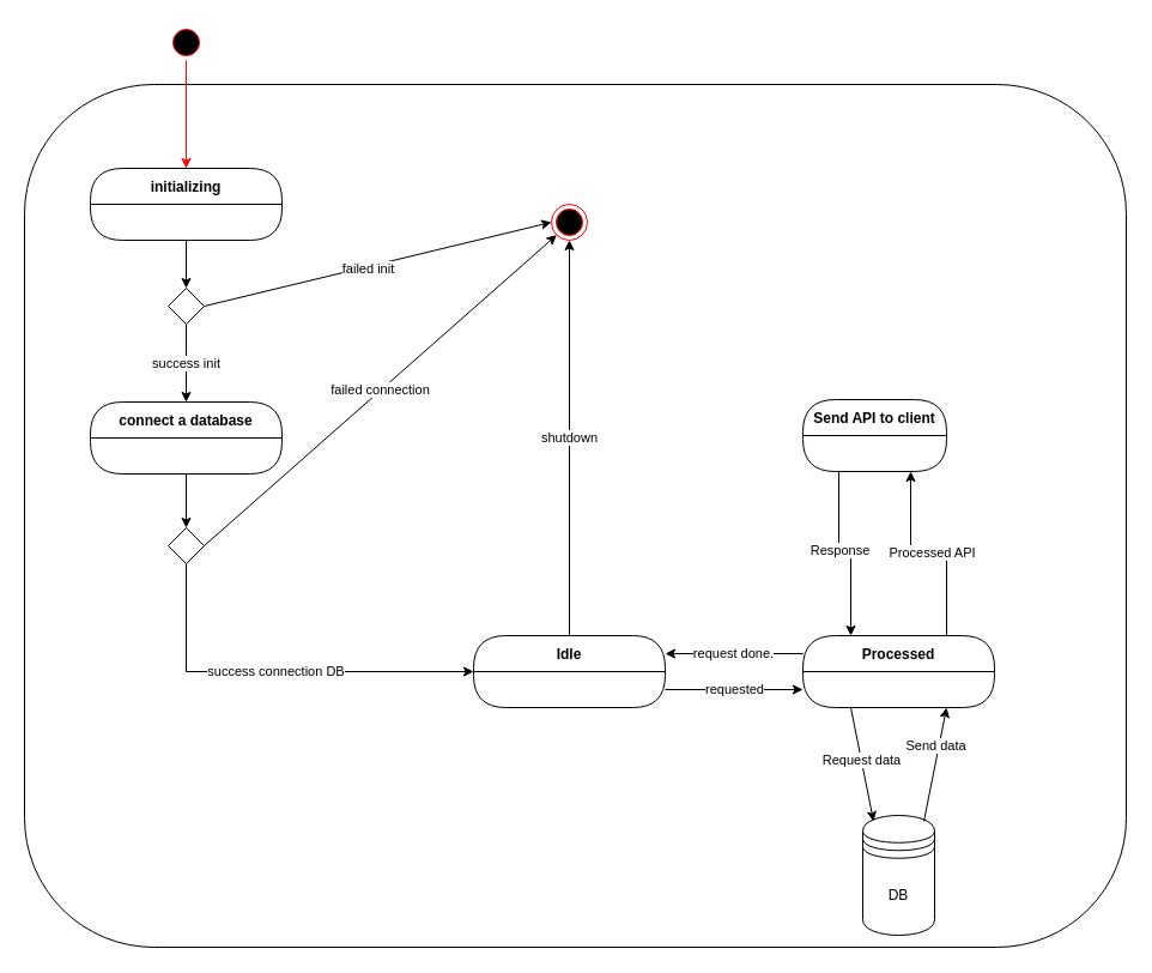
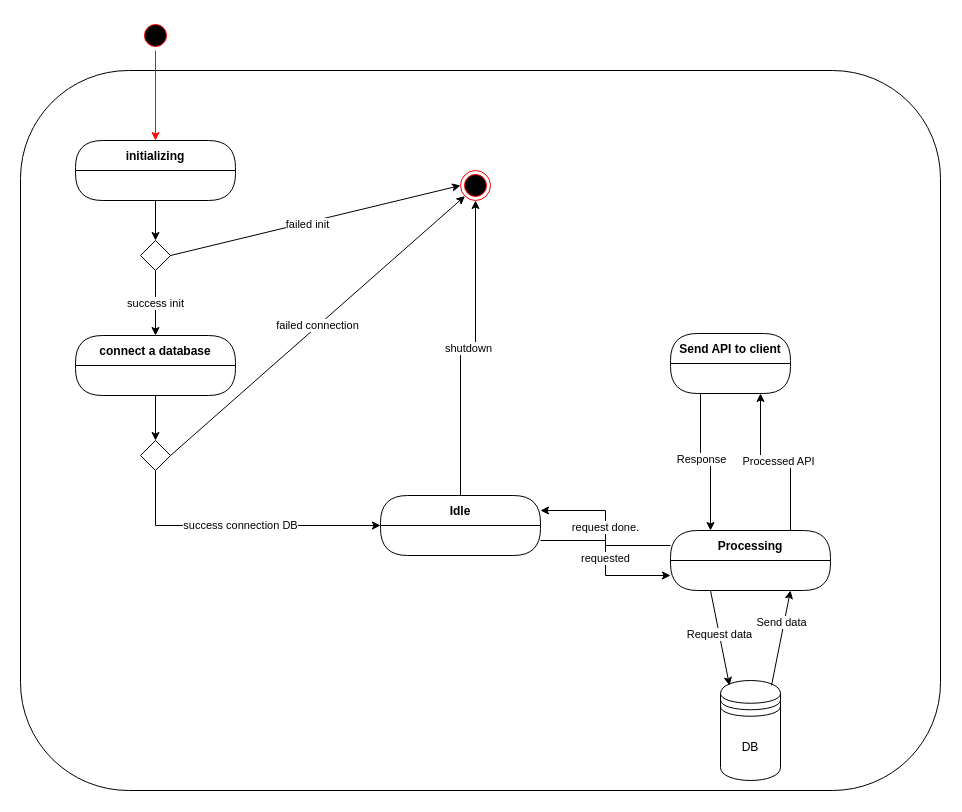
  <mxCell id="0" />
  <mxCell id="1" parent="0" />
  <mxCell id="2" value="" style="rounded=1;whiteSpace=wrap;html=1;" vertex="1" parent="1"><mxGeometry x="20" y="70" width="920" height="720" as="geometry" /></mxCell>
  <mxCell id="3" value="" style="ellipse;html=1;shape=startState;fillColor=#000000;strokeColor=#ff0000;" vertex="1" parent="1"><mxGeometry x="140" y="20" width="30" height="30" as="geometry" /></mxCell>
  <mxCell id="4" style="edgeStyle=orthogonalEdgeStyle;rounded=0;orthogonalLoop=1;jettySize=auto;html=1;exitX=0.5;exitY=1;exitDx=0;exitDy=0;entryX=0.5;entryY=0;entryDx=0;entryDy=0;" edge="1" parent="1" source="5" target="8"><mxGeometry relative="1" as="geometry" /></mxCell>
  <mxCell id="5" value="initializing" style="swimlane;fontStyle=1;align=center;verticalAlign=middle;childLayout=stackLayout;horizontal=1;startSize=30;horizontalStack=0;resizeParent=0;resizeLast=1;container=0;collapsible=0;rounded=1;arcSize=30;swimlaneFillColor=#FFFFFF;dropTarget=0;glass=0;" vertex="1" parent="1"><mxGeometry x="75" y="140" width="160" height="60" as="geometry" /></mxCell>
  <mxCell id="6" style="edgeStyle=orthogonalEdgeStyle;rounded=0;orthogonalLoop=1;jettySize=auto;html=1;exitX=0.5;exitY=1;exitDx=0;exitDy=0;strokeColor=#FF0505;" edge="1" parent="1" source="3" target="5"><mxGeometry relative="1" as="geometry" /></mxCell>
  <mxCell id="7" value="success init" style="edgeStyle=orthogonalEdgeStyle;rounded=0;orthogonalLoop=1;jettySize=auto;html=1;exitX=0.5;exitY=1;exitDx=0;exitDy=0;" edge="1" parent="1" source="8" target="11"><mxGeometry relative="1" as="geometry"><Array as="points"><mxPoint x="155" y="290" /><mxPoint x="155" y="290" /></Array></mxGeometry></mxCell>
  <mxCell id="8" value="" style="rhombus;whiteSpace=wrap;html=1;" vertex="1" parent="1"><mxGeometry x="140" y="240" width="30" height="30" as="geometry" /></mxCell>
  <mxCell id="9" value="" style="ellipse;html=1;shape=endState;fillColor=#000000;strokeColor=#ff0000;" vertex="1" parent="1"><mxGeometry x="460" y="170" width="30" height="30" as="geometry" /></mxCell>
  <mxCell id="10" style="edgeStyle=orthogonalEdgeStyle;rounded=0;orthogonalLoop=1;jettySize=auto;html=1;exitX=0.5;exitY=1;exitDx=0;exitDy=0;entryX=0.5;entryY=0;entryDx=0;entryDy=0;" edge="1" parent="1" source="11" target="13"><mxGeometry relative="1" as="geometry" /></mxCell>
  <mxCell id="11" value="connect a database" style="swimlane;fontStyle=1;align=center;verticalAlign=middle;childLayout=stackLayout;horizontal=1;startSize=30;horizontalStack=0;resizeParent=0;resizeLast=1;container=0;collapsible=0;rounded=1;arcSize=30;swimlaneFillColor=#FFFFFF;dropTarget=0;glass=0;" vertex="1" parent="1"><mxGeometry x="75" y="335" width="160" height="60" as="geometry" /></mxCell>
  <mxCell id="12" value="success connection DB" style="edgeStyle=orthogonalEdgeStyle;rounded=0;orthogonalLoop=1;jettySize=auto;html=1;exitX=0.5;exitY=1;exitDx=0;exitDy=0;entryX=0;entryY=0.5;entryDx=0;entryDy=0;" edge="1" parent="1" source="13" target="19"><mxGeometry relative="1" as="geometry" /></mxCell>
  <mxCell id="13" value="" style="rhombus;whiteSpace=wrap;html=1;" vertex="1" parent="1"><mxGeometry x="140" y="440" width="30" height="30" as="geometry" /></mxCell>
  <mxCell id="14" value="" style="endArrow=classic;html=1;rounded=0;entryX=0;entryY=0.5;entryDx=0;entryDy=0;exitX=1;exitY=0.5;exitDx=0;exitDy=0;" edge="1" parent="1" source="8" target="9"><mxGeometry width="50" height="50" relative="1" as="geometry"><mxPoint x="270" y="370" as="sourcePoint" /><mxPoint x="320" y="320" as="targetPoint" /></mxGeometry></mxCell>
  <mxCell id="15" value="failed init" style="edgeLabel;html=1;align=center;verticalAlign=middle;resizable=0;points=[];" vertex="1" connectable="0" parent="14"><mxGeometry x="-0.059" relative="1" as="geometry"><mxPoint y="1" as="offset" /></mxGeometry></mxCell>
  <mxCell id="16" value="failed connection" style="endArrow=classic;html=1;rounded=0;exitX=1;exitY=0.5;exitDx=0;exitDy=0;entryX=0;entryY=1;entryDx=0;entryDy=0;" edge="1" parent="1" source="13" target="9"><mxGeometry width="50" height="50" relative="1" as="geometry"><mxPoint x="180" y="265" as="sourcePoint" /><mxPoint x="540" y="200" as="targetPoint" /></mxGeometry></mxCell>
  <mxCell id="17" value="shutdown" style="edgeStyle=orthogonalEdgeStyle;rounded=0;orthogonalLoop=1;jettySize=auto;html=1;exitX=0.5;exitY=0;exitDx=0;exitDy=0;entryX=0.5;entryY=1;entryDx=0;entryDy=0;" edge="1" parent="1" source="19" target="9"><mxGeometry relative="1" as="geometry" /></mxCell>
  <mxCell id="18" value="requested" style="edgeStyle=orthogonalEdgeStyle;rounded=0;orthogonalLoop=1;jettySize=auto;html=1;exitX=1;exitY=0.75;exitDx=0;exitDy=0;entryX=0;entryY=0.75;entryDx=0;entryDy=0;" edge="1" parent="1" source="19" target="23"><mxGeometry relative="1" as="geometry" /></mxCell>
- <mxCell id="19" value="Idle" style="swimlane;fontStyle=1;align=center;verticalAlign=middle;childLayout=stackLayout;horizontal=1;startSize=30;horizontalStack=0;resizeParent=0;resizeLast=1;container=0;collapsible=0;rounded=1;arcSize=30;swimlaneFillColor=#FFFFFF;dropTarget=0;glass=0;" vertex="1" parent="1"><mxGeometry x="395" y="530" width="160" height="60" as="geometry" /></mxCell>
+ <mxCell id="19" value="Idle" style="swimlane;fontStyle=1;align=center;verticalAlign=middle;childLayout=stackLayout;horizontal=1;startSize=30;horizontalStack=0;resizeParent=0;resizeLast=1;container=0;collapsible=0;rounded=1;arcSize=30;swimlaneFillColor=#FFFFFF;dropTarget=0;glass=0;" vertex="1" parent="1"><mxGeometry x="380" y="495" width="160" height="60" as="geometry" /></mxCell>
  <mxCell id="20" value="request done." style="edgeStyle=orthogonalEdgeStyle;rounded=0;orthogonalLoop=1;jettySize=auto;html=1;exitX=0;exitY=0.25;exitDx=0;exitDy=0;entryX=1;entryY=0.25;entryDx=0;entryDy=0;" edge="1" parent="1" source="23" target="19"><mxGeometry relative="1" as="geometry" /></mxCell>
  <mxCell id="21" style="edgeStyle=orthogonalEdgeStyle;rounded=0;orthogonalLoop=1;jettySize=auto;html=1;exitX=0.75;exitY=0;exitDx=0;exitDy=0;entryX=0.75;entryY=1;entryDx=0;entryDy=0;" edge="1" parent="1" source="23" target="26"><mxGeometry relative="1" as="geometry" /></mxCell>
  <mxCell id="22" value="Processed API" style="edgeLabel;html=1;align=center;verticalAlign=middle;resizable=0;points=[];" vertex="1" connectable="0" parent="21"><mxGeometry x="-0.027" y="-1" relative="1" as="geometry"><mxPoint as="offset" /></mxGeometry></mxCell>
- <mxCell id="23" value="Processed" style="swimlane;fontStyle=1;align=center;verticalAlign=middle;childLayout=stackLayout;horizontal=1;startSize=30;horizontalStack=0;resizeParent=0;resizeLast=1;container=0;collapsible=0;rounded=1;arcSize=30;swimlaneFillColor=#FFFFFF;dropTarget=0;glass=0;" vertex="1" parent="1"><mxGeometry x="670" y="530" width="160" height="60" as="geometry" /></mxCell>
+ <mxCell id="23" value="Processing" style="swimlane;fontStyle=1;align=center;verticalAlign=middle;childLayout=stackLayout;horizontal=1;startSize=30;horizontalStack=0;resizeParent=0;resizeLast=1;container=0;collapsible=0;rounded=1;arcSize=30;swimlaneFillColor=#FFFFFF;dropTarget=0;glass=0;" vertex="1" parent="1"><mxGeometry x="670" y="530" width="160" height="60" as="geometry" /></mxCell>
  <mxCell id="24" style="edgeStyle=orthogonalEdgeStyle;rounded=0;orthogonalLoop=1;jettySize=auto;html=1;exitX=0.25;exitY=1;exitDx=0;exitDy=0;entryX=0.25;entryY=0;entryDx=0;entryDy=0;" edge="1" parent="1" source="26" target="23"><mxGeometry relative="1" as="geometry" /></mxCell>
  <mxCell id="25" value="Response" style="edgeLabel;html=1;align=center;verticalAlign=middle;resizable=0;points=[];" vertex="1" connectable="0" parent="24"><mxGeometry x="-0.116" relative="1" as="geometry"><mxPoint as="offset" /></mxGeometry></mxCell>
  <mxCell id="26" value="Send API to client" style="swimlane;fontStyle=1;align=center;verticalAlign=middle;childLayout=stackLayout;horizontal=1;startSize=30;horizontalStack=0;resizeParent=0;resizeLast=1;container=0;collapsible=0;rounded=1;arcSize=30;swimlaneFillColor=#FFFFFF;dropTarget=0;glass=0;" vertex="1" parent="1"><mxGeometry x="670" y="333" width="120" height="60" as="geometry" /></mxCell>
  <mxCell id="27" value="DB" style="shape=datastore;whiteSpace=wrap;html=1;" vertex="1" parent="1"><mxGeometry x="720" y="680" width="60" height="100" as="geometry" /></mxCell>
  <mxCell id="28" value="" style="endArrow=classic;html=1;rounded=0;entryX=0.15;entryY=0.05;entryDx=0;entryDy=0;entryPerimeter=0;exitX=0.25;exitY=1;exitDx=0;exitDy=0;spacingTop=30;" edge="1" parent="1" source="23" target="27"><mxGeometry width="50" height="50" relative="1" as="geometry"><mxPoint x="690" y="610" as="sourcePoint" /><mxPoint x="740" y="560" as="targetPoint" /></mxGeometry></mxCell>
  <mxCell id="29" value="Request data" style="edgeLabel;html=1;align=center;verticalAlign=middle;resizable=0;points=[];" vertex="1" connectable="0" parent="28"><mxGeometry x="-0.084" relative="1" as="geometry"><mxPoint as="offset" /></mxGeometry></mxCell>
  <mxCell id="30" value="Send data" style="endArrow=classic;html=1;rounded=0;entryX=0.75;entryY=1;entryDx=0;entryDy=0;exitX=0.85;exitY=0.05;exitDx=0;exitDy=0;exitPerimeter=0;spacingTop=-30;" edge="1" parent="1" source="27" target="23"><mxGeometry x="0.003" width="50" height="50" relative="1" as="geometry"><mxPoint x="720" y="600" as="sourcePoint" /><mxPoint x="739" y="693" as="targetPoint" /><mxPoint as="offset" /></mxGeometry></mxCell>
